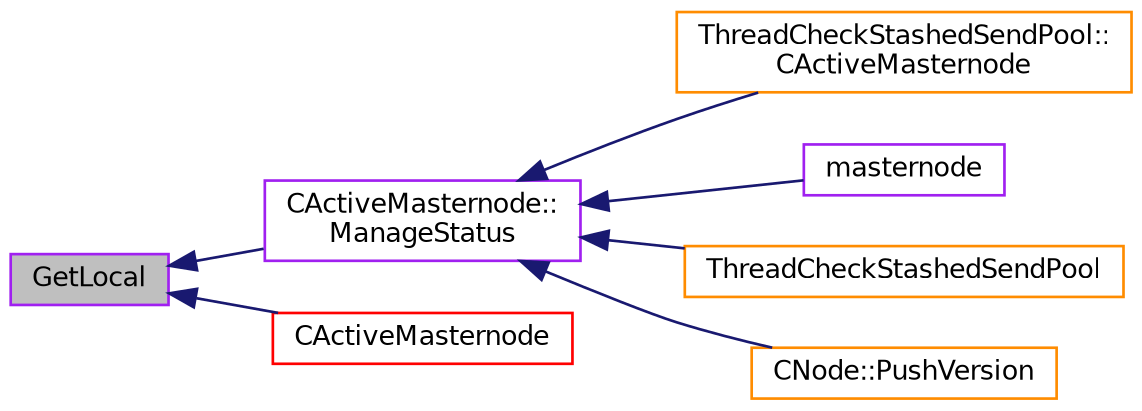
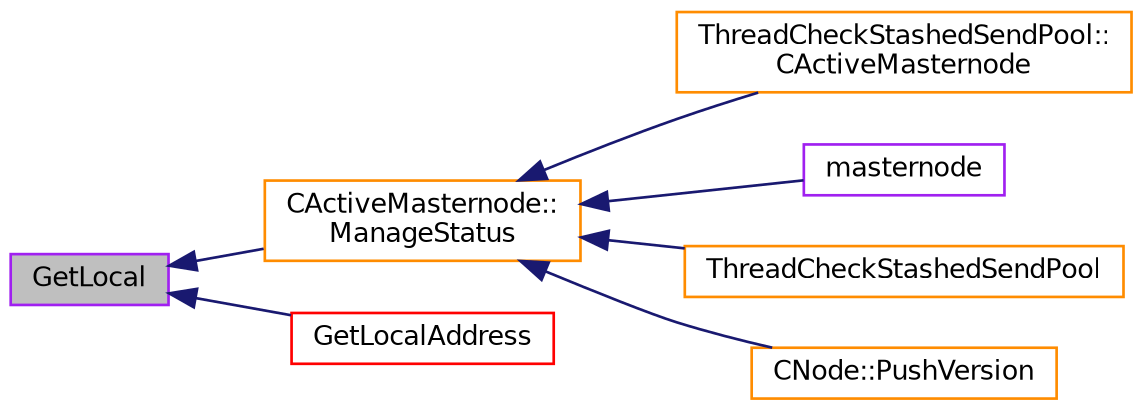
  digraph {
    rankdir=LR
    node [color=purple fillcolor=white fontname=Helvetica fontsize=10 shape=record style=filled]
    edge [color=midnightblue dir=back fontname=Helvetica fontsize=10 labelfontname=Helvetica labelfontsize=10 style=solid]
    n1 [fillcolor=grey75 fontcolor=black height=0.2 label=GetLocal width=0.4]
-   n2 [height=0.2 label="CActiveMasternode::\lManageStatus" width=0.4]
-   n3 [color=red height=0.2 label=CActiveMasternode width=0.4]
+   n2 [color=darkorange height=0.2 label="CActiveMasternode::\lManageStatus" width=0.4]
+   n3 [color=red height=0.2 label=GetLocalAddress width=0.4]
    n4 [color=darkorange height=0.2 label="ThreadCheckStashedSendPool::\lCActiveMasternode" width=0.4]
    n5 [height=0.2 label=masternode width=0.4]
    n6 [color=darkorange height=0.2 label=ThreadCheckStashedSendPool width=0.4]
    n7 [color=darkorange height=0.2 label="CNode::PushVersion" width=0.4]
    n1 -> n2
    n1 -> n3
    n2 -> n4
    n2 -> n5
    n2 -> n6
    n2 -> n7
  }
